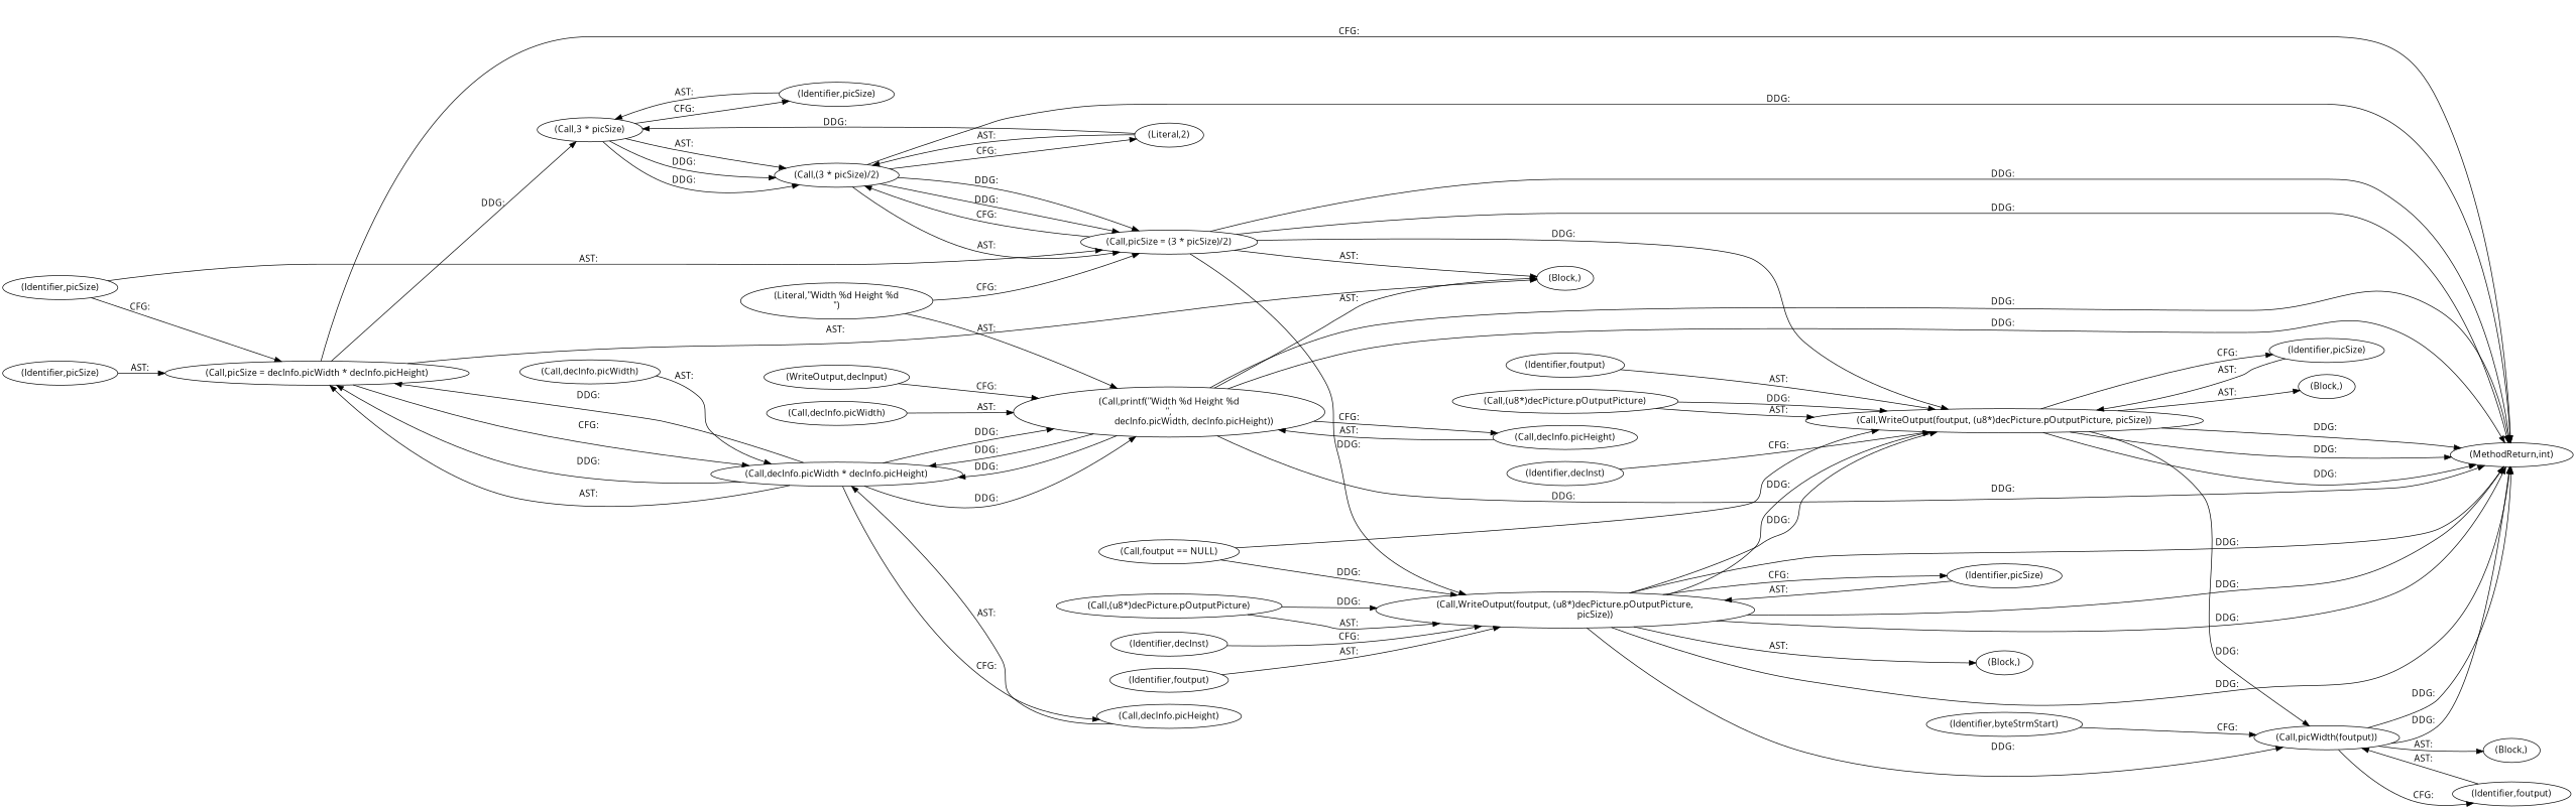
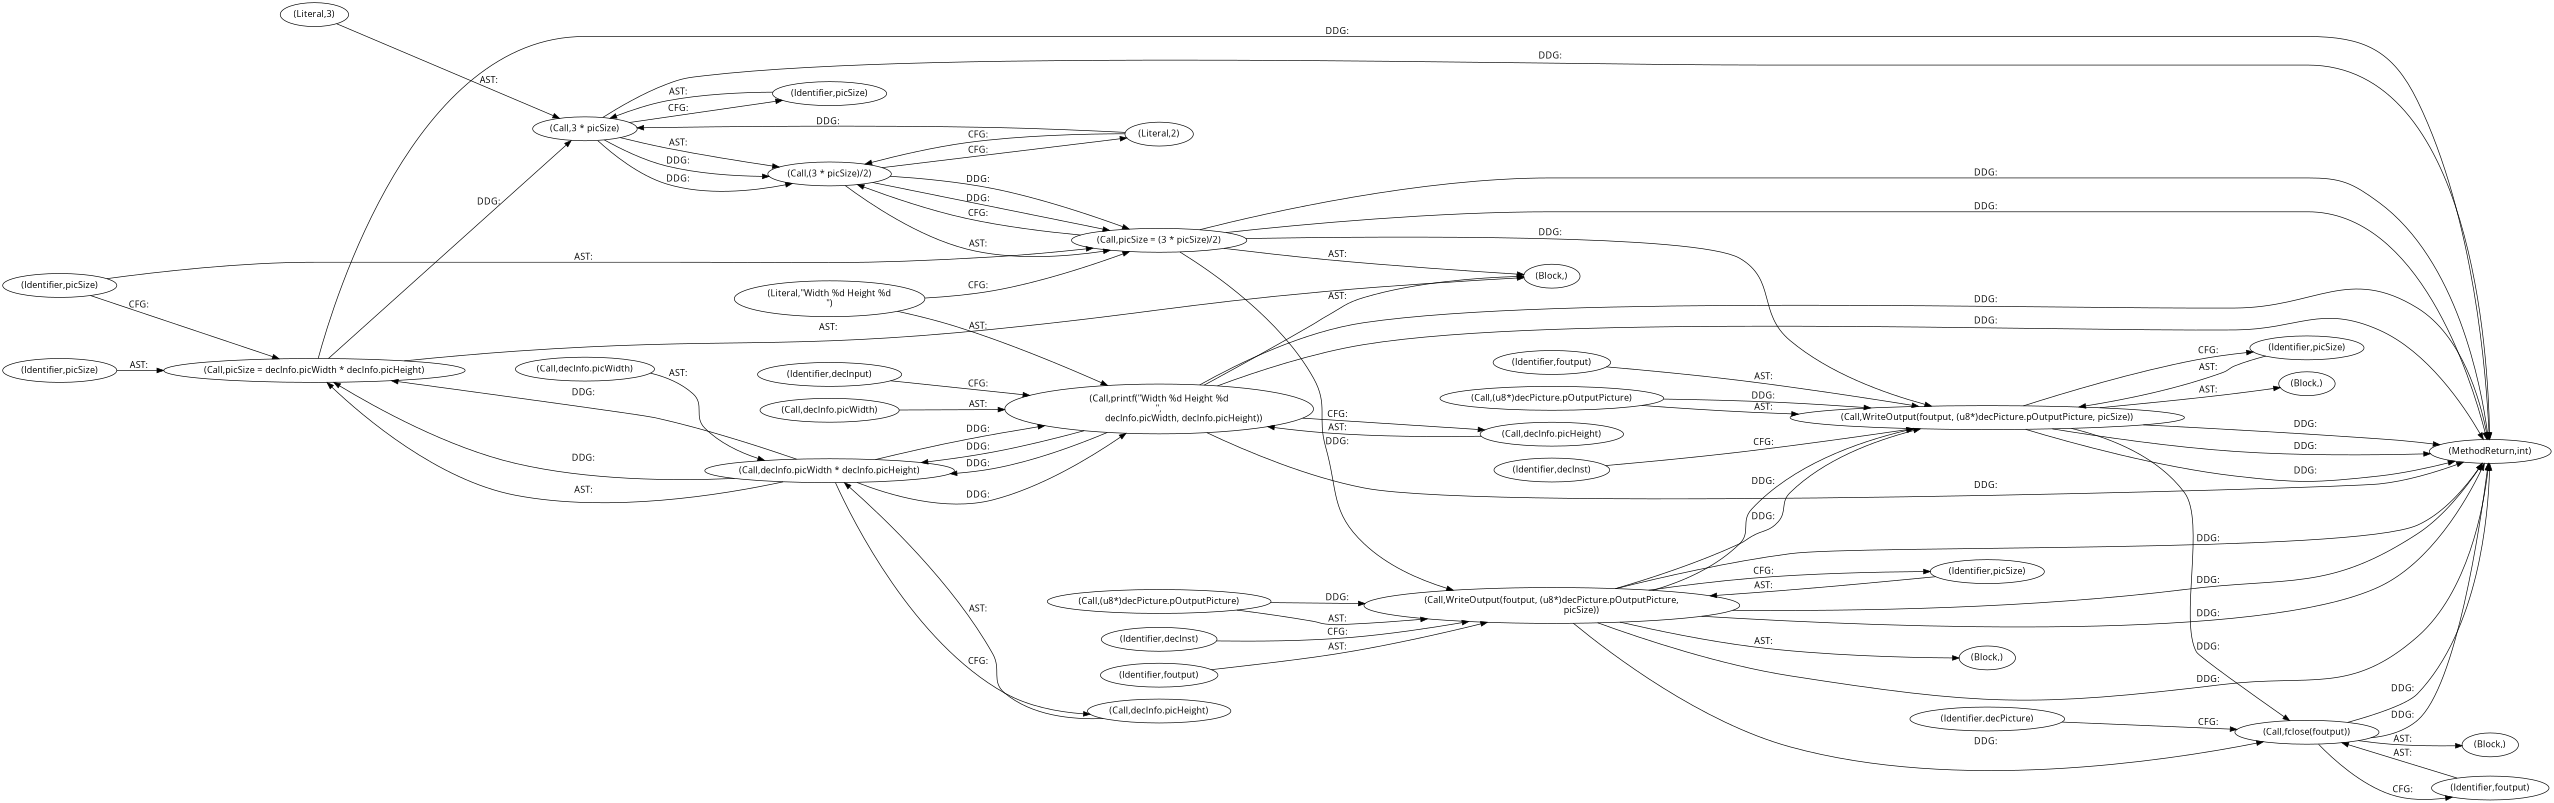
  digraph {
    fontname="Open Sans"
    rankdir=LR
    node [fontname="Open Sans"]
    edge [fontname="Open Sans"]
    n1 [label="(Call,picSize = decInfo.picWidth * decInfo.picHeight)"]
    n2 [label="(Call,decInfo.picWidth * decInfo.picHeight)"]
    n3 [label="(Call,3 * picSize)"]
    n4 [label="(Block,)"]
    n5 [label="(MethodReturn,int)"]
    n6 [label="(Call,printf(\"Width %d Height %d\n\",\n                    decInfo.picWidth, decInfo.picHeight))"]
    n7 [label="(Call,decInfo.picHeight)"]
    n8 [label="(Call,(3 * picSize)/2)"]
    n9 [label="(Identifier,picSize)"]
    n10 [label="(Call,decInfo.picHeight)"]
    n11 [label="(Call,picSize = (3 * picSize)/2)"]
    n12 [label="(Literal,2)"]
    n13 [label="(Call,WriteOutput(foutput, (u8*)decPicture.pOutputPicture,\n                        picSize))"]
    n14 [label="(Call,WriteOutput(foutput, (u8*)decPicture.pOutputPicture, picSize))"]
-   n15 [label="(Call,picWidth(foutput))"]
+   n15 [label="(Call,fclose(foutput))"]
    n16 [label="(Block,)"]
    n17 [label="(Identifier,picSize)"]
    n18 [label="(Block,)"]
    n19 [label="(Identifier,picSize)"]
    n20 [label="(Block,)"]
    n21 [label="(Identifier,foutput)"]
    n22 [label="(Identifier,foutput)"]
    n23 [label="(Identifier,foutput)"]
-   n24 [label="(WriteOutput,decInput)"]
+   n24 [label="(Identifier,decInput)"]
    n25 [label="(Call,decInfo.picWidth)"]
    n26 [label="(Call,(u8*)decPicture.pOutputPicture)"]
    n27 [label="(Identifier,picSize)"]
    n28 [label="(Call,(u8*)decPicture.pOutputPicture)"]
    n29 [label="(Identifier,decInst)"]
    n30 [label="(Call,decInfo.picWidth)"]
    n31 [label="(Literal,\"Width %d Height %d\n\")"]
-   n32 [label="(Identifier,byteStrmStart)"]
+   n32 [label="(Identifier,decPicture)"]
    n33 [label="(Identifier,decInst)"]
+   n34 [label="(Literal,3)"]
    n35 [label="(Identifier,picSize)"]
-   n36 [label="(Call,foutput == NULL)"]
-   n1 -> n2 [label="CFG: "]
    n1 -> n3 [label="DDG: "]
    n1 -> n4 [label="AST: "]
-   n1 -> n5 [label="CFG: "]
+   n1 -> n5 [label="DDG: "]
    n2 -> n1 [label="AST: "]
    n2 -> n1 [label="DDG: "]
    n2 -> n1 [label="DDG: "]
    n2 -> n6 [label="DDG: "]
    n2 -> n6 [label="DDG: "]
    n2 -> n7 [label="CFG: "]
    n3 -> n8 [label="AST: "]
    n3 -> n8 [label="DDG: "]
    n3 -> n8 [label="DDG: "]
    n3 -> n9 [label="CFG: "]
    n6 -> n2 [label="DDG: "]
    n6 -> n2 [label="DDG: "]
    n6 -> n4 [label="AST: "]
    n6 -> n5 [label="DDG: "]
    n6 -> n5 [label="DDG: "]
    n6 -> n5 [label="DDG: "]
    n6 -> n10 [label="CFG: "]
    n7 -> n2 [label="AST: "]
-   n8 -> n5 [label="DDG: "]
+   n3 -> n5 [label="DDG: "]
    n8 -> n11 [label="AST: "]
    n8 -> n11 [label="DDG: "]
    n8 -> n11 [label="DDG: "]
    n8 -> n12 [label="CFG: "]
    n9 -> n3 [label="AST: "]
    n10 -> n6 [label="AST: "]
    n11 -> n4 [label="AST: "]
    n11 -> n5 [label="DDG: "]
    n11 -> n5 [label="DDG: "]
    n11 -> n8 [label="CFG: "]
    n11 -> n13 [label="DDG: "]
    n11 -> n14 [label="DDG: "]
    n12 -> n3 [label="DDG: "]
-   n12 -> n8 [label="AST: "]
+   n12 -> n8 [label="CFG: "]
    n13 -> n5 [label="DDG: "]
    n13 -> n5 [label="DDG: "]
    n13 -> n5 [label="DDG: "]
    n13 -> n5 [label="DDG: "]
    n13 -> n14 [label="DDG: "]
    n13 -> n14 [label="DDG: "]
    n13 -> n15 [label="DDG: "]
    n13 -> n16 [label="AST: "]
    n13 -> n17 [label="CFG: "]
    n14 -> n5 [label="DDG: "]
    n14 -> n5 [label="DDG: "]
    n14 -> n5 [label="DDG: "]
    n14 -> n15 [label="DDG: "]
    n14 -> n18 [label="AST: "]
    n14 -> n19 [label="CFG: "]
    n15 -> n5 [label="DDG: "]
    n15 -> n5 [label="DDG: "]
    n15 -> n20 [label="AST: "]
    n15 -> n21 [label="CFG: "]
    n17 -> n13 [label="AST: "]
    n19 -> n14 [label="AST: "]
    n21 -> n15 [label="AST: "]
    n22 -> n14 [label="AST: "]
    n23 -> n13 [label="AST: "]
    n24 -> n6 [label="CFG: "]
    n25 -> n6 [label="AST: "]
    n26 -> n13 [label="AST: "]
    n26 -> n13 [label="DDG: "]
    n27 -> n1 [label="AST: "]
    n28 -> n14 [label="AST: "]
    n28 -> n14 [label="DDG: "]
    n29 -> n14 [label="CFG: "]
    n30 -> n2 [label="AST: "]
    n31 -> n6 [label="AST: "]
    n31 -> n11 [label="CFG: "]
    n32 -> n15 [label="CFG: "]
    n33 -> n13 [label="CFG: "]
+   n34 -> n3 [label="AST: "]
    n35 -> n1 [label="CFG: "]
    n35 -> n11 [label="AST: "]
-   n36 -> n13 [label="DDG: "]
-   n36 -> n14 [label="DDG: "]
  }
